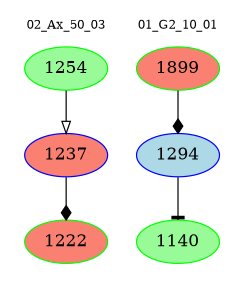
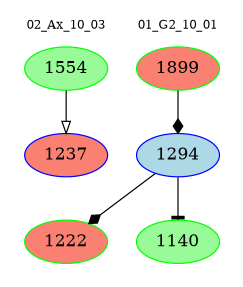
  digraph {
    node [color=green fillcolor=salmon style=filled]
    edge [arrowhead=diamond color=black]
-   n1 [fillcolor=palegreen label=1254]
+   n1 [fillcolor=palegreen label=1554]
    n2 [color=blue label=1237]
    n3 [label=1222]
    n4 [label=1899]
    n5 [color=blue fillcolor=lightblue label=1294]
    n6 [fillcolor=palegreen label=1140]
    subgraph cluster_1 {
      color=white
      fontsize=10
-     label="02_Ax_50_03"
+     label="02_Ax_10_03"
      n1
      n2
      n3
    }
    subgraph cluster_2 {
      color=white
      fontsize=10
      label="01_G2_10_01"
      n4
      n5
      n6
    }
    n1 -> n2 [arrowhead=onormal]
-   n2 -> n3
+   n5 -> n3
    n4 -> n5
    n5 -> n6 [arrowhead=tee]
  }
